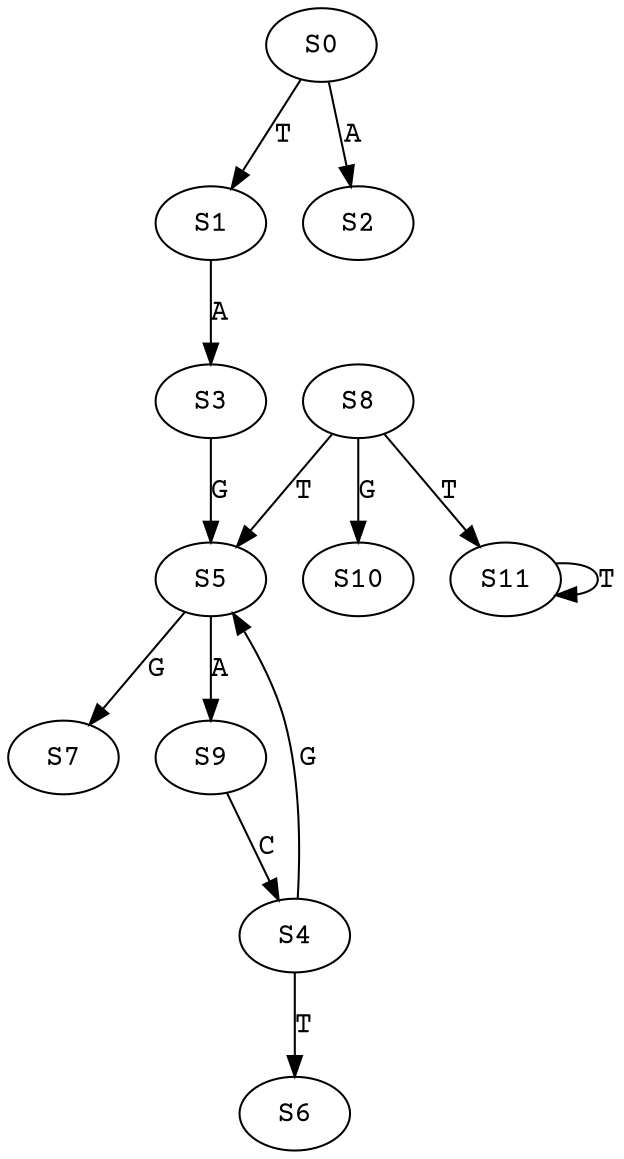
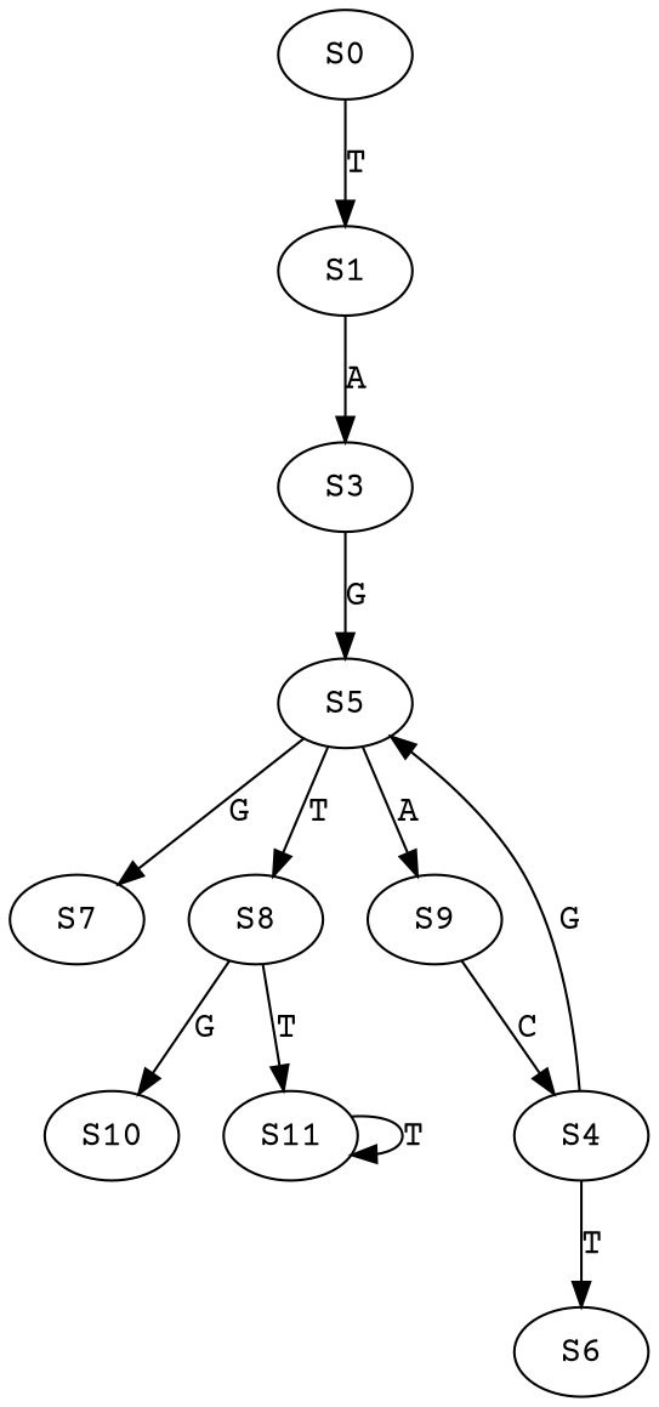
  strict digraph {
    fontname="Courier Prime"
    node [fontname="Courier Prime"]
    edge [fontname="Courier Prime"]
    S0
    S1
-   S2
    S3
    S5
    S4
    S6
    S7
    S8
    S9
    S10
    S11
    S0 -> S1 [label=T]
-   S0 -> S2 [label=A]
    S1 -> S3 [label=A]
    S3 -> S5 [label=G]
    S5 -> S7 [label=G]
-   S8 -> S5 [label=T]
+   S5 -> S8 [label=T]
    S5 -> S9 [label=A]
    S4 -> S5 [label=G]
    S4 -> S6 [label=T]
    S8 -> S10 [label=G]
    S8 -> S11 [label=T]
    S9 -> S4 [label=C]
    S11 -> S11 [label=T]
  }
